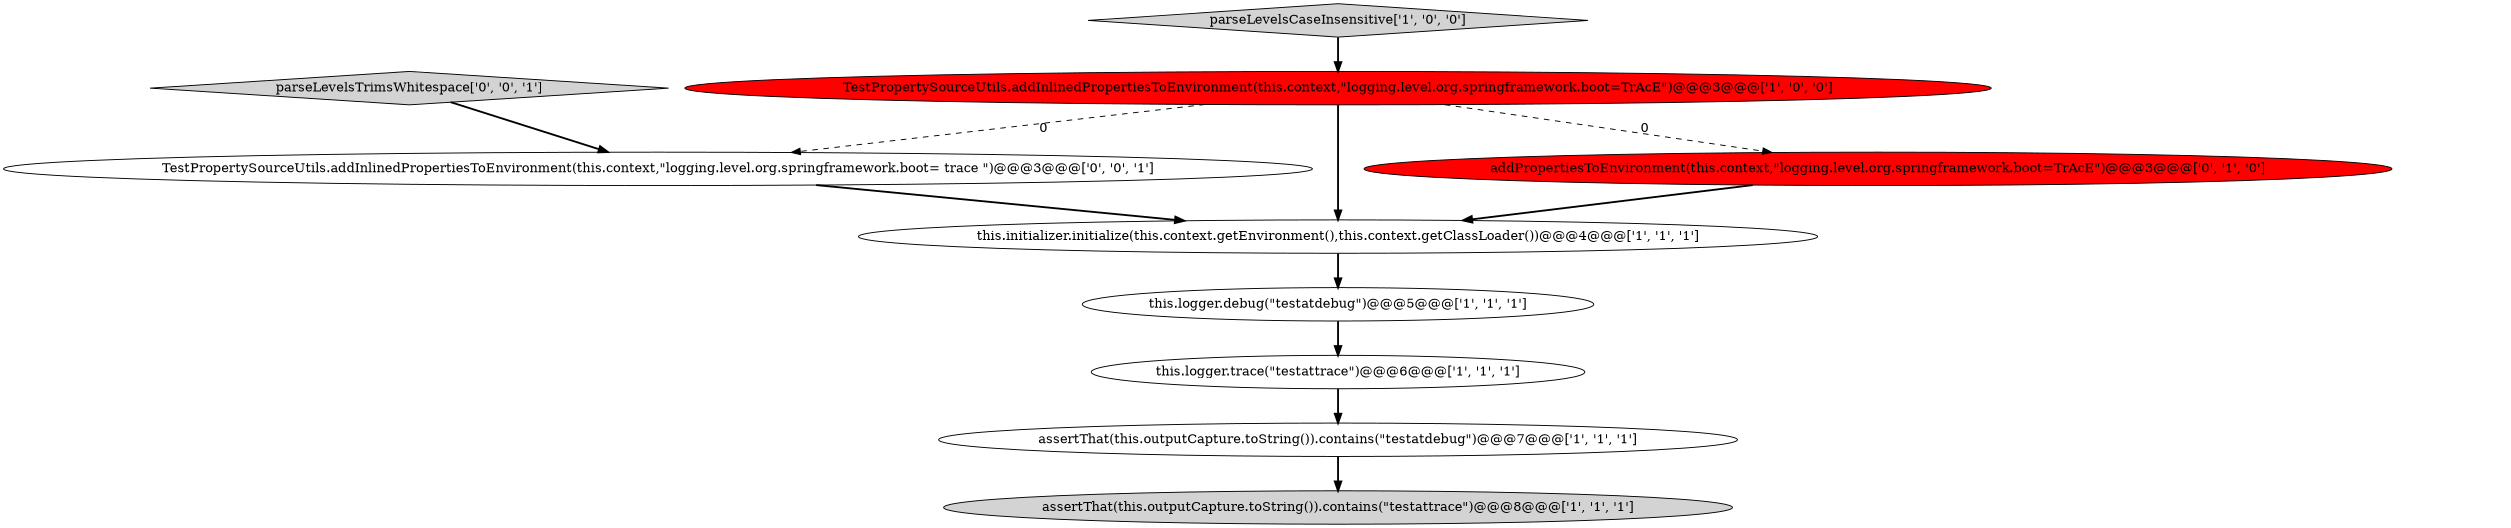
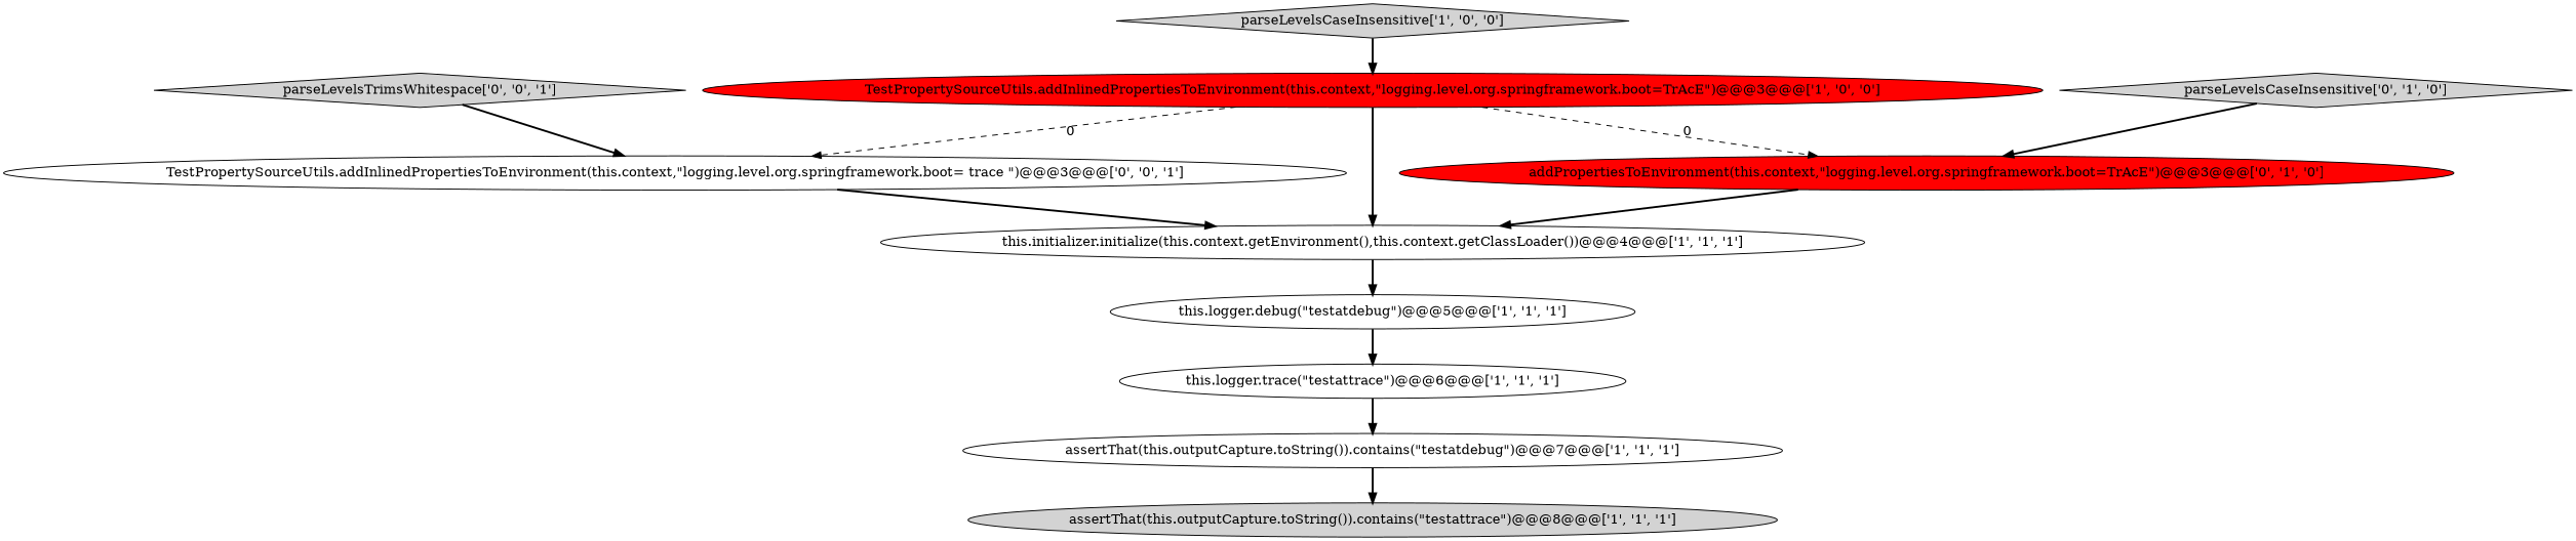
  digraph {
    node [fillcolor=white shape=ellipse style=filled]
    edge [style=bold]
    n1 [label="assertThat(this.outputCapture.toString()).contains(\"testatdebug\")@@@7@@@['1', '1', '1']"]
    n2 [fillcolor=lightgray label="assertThat(this.outputCapture.toString()).contains(\"testattrace\")@@@8@@@['1', '1', '1']"]
    n3 [fillcolor=red label="addPropertiesToEnvironment(this.context,\"logging.level.org.springframework.boot=TrAcE\")@@@3@@@['0', '1', '0']"]
    n4 [label="this.initializer.initialize(this.context.getEnvironment(),this.context.getClassLoader())@@@4@@@['1', '1', '1']"]
    n5 [label="this.logger.debug(\"testatdebug\")@@@5@@@['1', '1', '1']"]
    n6 [fillcolor=lightgray label="parseLevelsCaseInsensitive['1', '0', '0']" shape=diamond]
    n7 [fillcolor=red label="TestPropertySourceUtils.addInlinedPropertiesToEnvironment(this.context,\"logging.level.org.springframework.boot=TrAcE\")@@@3@@@['1', '0', '0']"]
    n8 [label="this.logger.trace(\"testattrace\")@@@6@@@['1', '1', '1']"]
    n9 [label="TestPropertySourceUtils.addInlinedPropertiesToEnvironment(this.context,\"logging.level.org.springframework.boot= trace \")@@@3@@@['0', '0', '1']"]
    n10 [fillcolor=lightgray label="parseLevelsTrimsWhitespace['0', '0', '1']" shape=diamond]
+   n11 [fillcolor=lightgray label="parseLevelsCaseInsensitive['0', '1', '0']" shape=diamond]
    n1 -> n2
    n3 -> n4
    n4 -> n5
    n5 -> n8
    n6 -> n7
    n7 -> n3 [label=0 style=dashed]
    n7 -> n4
    n7 -> n9 [label=0 style=dashed]
    n8 -> n1
    n9 -> n4
    n10 -> n9
+   n11 -> n3
  }
